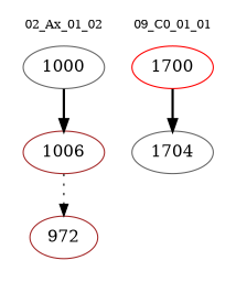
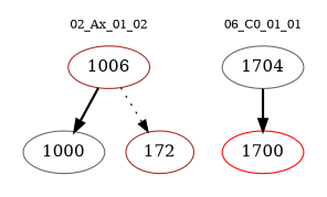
  digraph {
    node [color=gray40]
    edge [color=black style=bold]
    n1 [label=1000]
-   n2 [color=brown label=972]
+   n2 [color=brown label=172]
    n3 [color=brown label=1006]
    n4 [label=1704]
    n5 [color=red label=1700]
    subgraph cluster_1 {
      color=white
      fontsize=10
      label="02_Ax_01_02"
      n1
      n2
      n3
    }
    subgraph cluster_2 {
      color=white
      fontsize=10
-     label="09_C0_01_01"
+     label="06_C0_01_01"
      n4
      n5
    }
-   n1 -> n3
+   n3 -> n1
    n3 -> n2 [style=dotted]
-   n5 -> n4
+   n4 -> n5
  }
